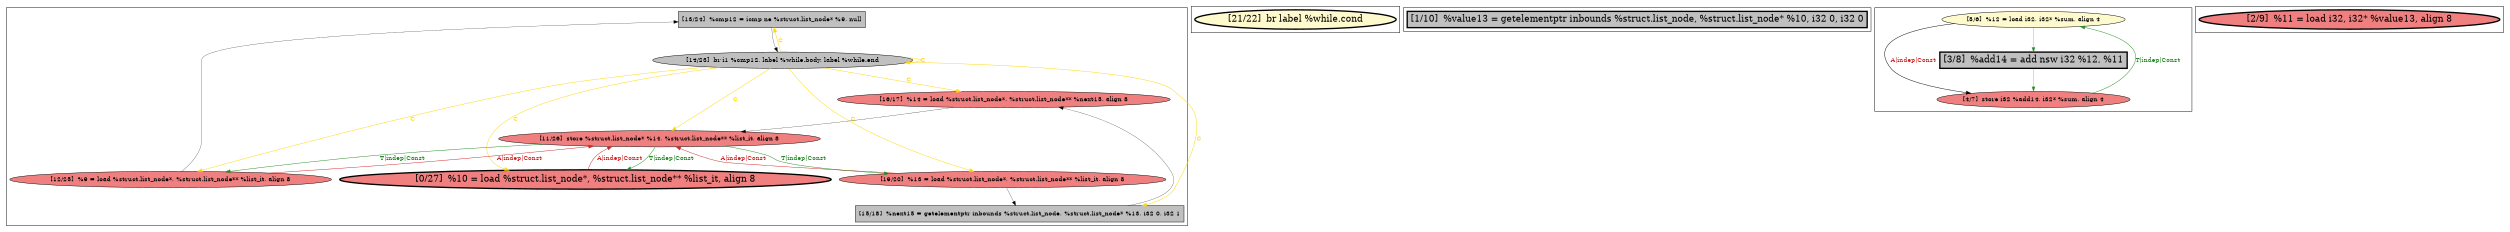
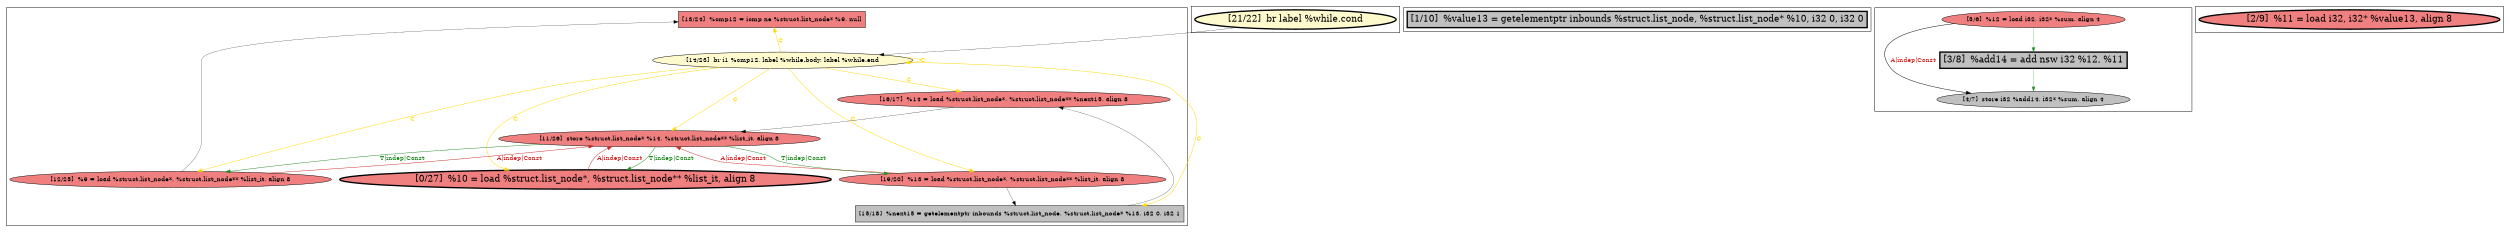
  digraph {
    node [fillcolor=lightcoral shape=ellipse style=filled]
    edge [color=gold fontcolor=gold penwidth=1.0 style=solid]
-   n1 [fillcolor=grey label="[13/24]  %cmp12 = icmp ne %struct.list_node* %9, null" shape=rectangle]
-   n2 [fillcolor=grey label="[14/23]  br i1 %cmp12, label %while.body, label %while.end"]
+   n1 [label="[13/24]  %cmp12 = icmp ne %struct.list_node* %9, null" shape=rectangle]
+   n2 [fillcolor=lemonchiffon label="[14/23]  br i1 %cmp12, label %while.body, label %while.end"]
    n3 [fillcolor=grey label="[15/18]  %next15 = getelementptr inbounds %struct.list_node, %struct.list_node* %13, i32 0, i32 1" shape=rectangle]
    n4 [label="[19/20]  %13 = load %struct.list_node*, %struct.list_node** %list_it, align 8"]
    n5 [label="[12/25]  %9 = load %struct.list_node*, %struct.list_node** %list_it, align 8"]
    n6 [fontsize=20 label="[0/27]  %10 = load %struct.list_node*, %struct.list_node** %list_it, align 8" penwidth=3.0]
    n7 [label="[11/26]  store %struct.list_node* %14, %struct.list_node** %list_it, align 8"]
    n8 [label="[16/17]  %14 = load %struct.list_node*, %struct.list_node** %next15, align 8"]
    n9 [fillcolor=lemonchiffon fontsize=20 label="[21/22]  br label %while.cond" penwidth=3.0]
    n10 [fillcolor=grey fontsize=20 label="[1/10]  %value13 = getelementptr inbounds %struct.list_node, %struct.list_node* %10, i32 0, i32 0" penwidth=3.0 shape=rectangle]
-   n11 [fillcolor=lemonchiffon label="[5/6]  %12 = load i32, i32* %sum, align 4"]
-   n12 [label="[4/7]  store i32 %add14, i32* %sum, align 4"]
+   n11 [label="[5/6]  %12 = load i32, i32* %sum, align 4"]
+   n12 [fillcolor=grey label="[4/7]  store i32 %add14, i32* %sum, align 4"]
    n13 [fillcolor=grey fontsize=20 label="[3/8]  %add14 = add nsw i32 %12, %11" penwidth=3.0 shape=rectangle]
    n14 [fontsize=20 label="[2/9]  %11 = load i32, i32* %value13, align 8" penwidth=3.0]
    subgraph cluster_1 {
      n1
      n2
      n3
      n4
      n5
      n6
      n7
      n8
    }
    subgraph cluster_2 {
      n9
    }
    subgraph cluster_3 {
      n10
    }
    subgraph cluster_4 {
      n11
      n12
      n13
    }
    subgraph cluster_5 {
      n14
    }
-   n1 -> n2 [color=black fontcolor=black penwidth=0.5]
+   n9 -> n2 [color=black fontcolor=black penwidth=0.5]
    n2 -> n1 [label=C]
    n2 -> n2 [label=C]
    n2 -> n3 [label=C]
    n2 -> n4 [label=C]
    n2 -> n5 [label=C]
    n2 -> n6 [label=C]
    n2 -> n7 [label=C]
    n2 -> n8 [label=C]
    n3 -> n8 [color=black fontcolor=black penwidth=0.5]
    n4 -> n3 [color=black fontcolor=black penwidth=0.5]
    n4 -> n7 [color=firebrick3 fontcolor=firebrick3 label="A|indep|Const"]
    n5 -> n1 [color=black fontcolor=black penwidth=0.5]
    n5 -> n7 [color=firebrick3 fontcolor=firebrick3 label="A|indep|Const"]
    n6 -> n7 [color=firebrick3 fontcolor=firebrick3 label="A|indep|Const"]
    n7 -> n4 [color=forestgreen fontcolor=forestgreen label="T|indep|Const"]
    n7 -> n5 [color=forestgreen fontcolor=forestgreen label="T|indep|Const"]
    n7 -> n6 [color=forestgreen fontcolor=forestgreen label="T|indep|Const"]
    n8 -> n7 [color=black fontcolor=black penwidth=0.5]
    n11 -> n12 [color=black fontcolor=firebrick3 label="A|indep|Const"]
    n11 -> n13 [color=forestgreen fontcolor=black penwidth=0.5]
-   n12 -> n11 [color=forestgreen fontcolor=forestgreen label="T|indep|Const"]
    n13 -> n12 [color=forestgreen fontcolor=black penwidth=0.5]
  }
